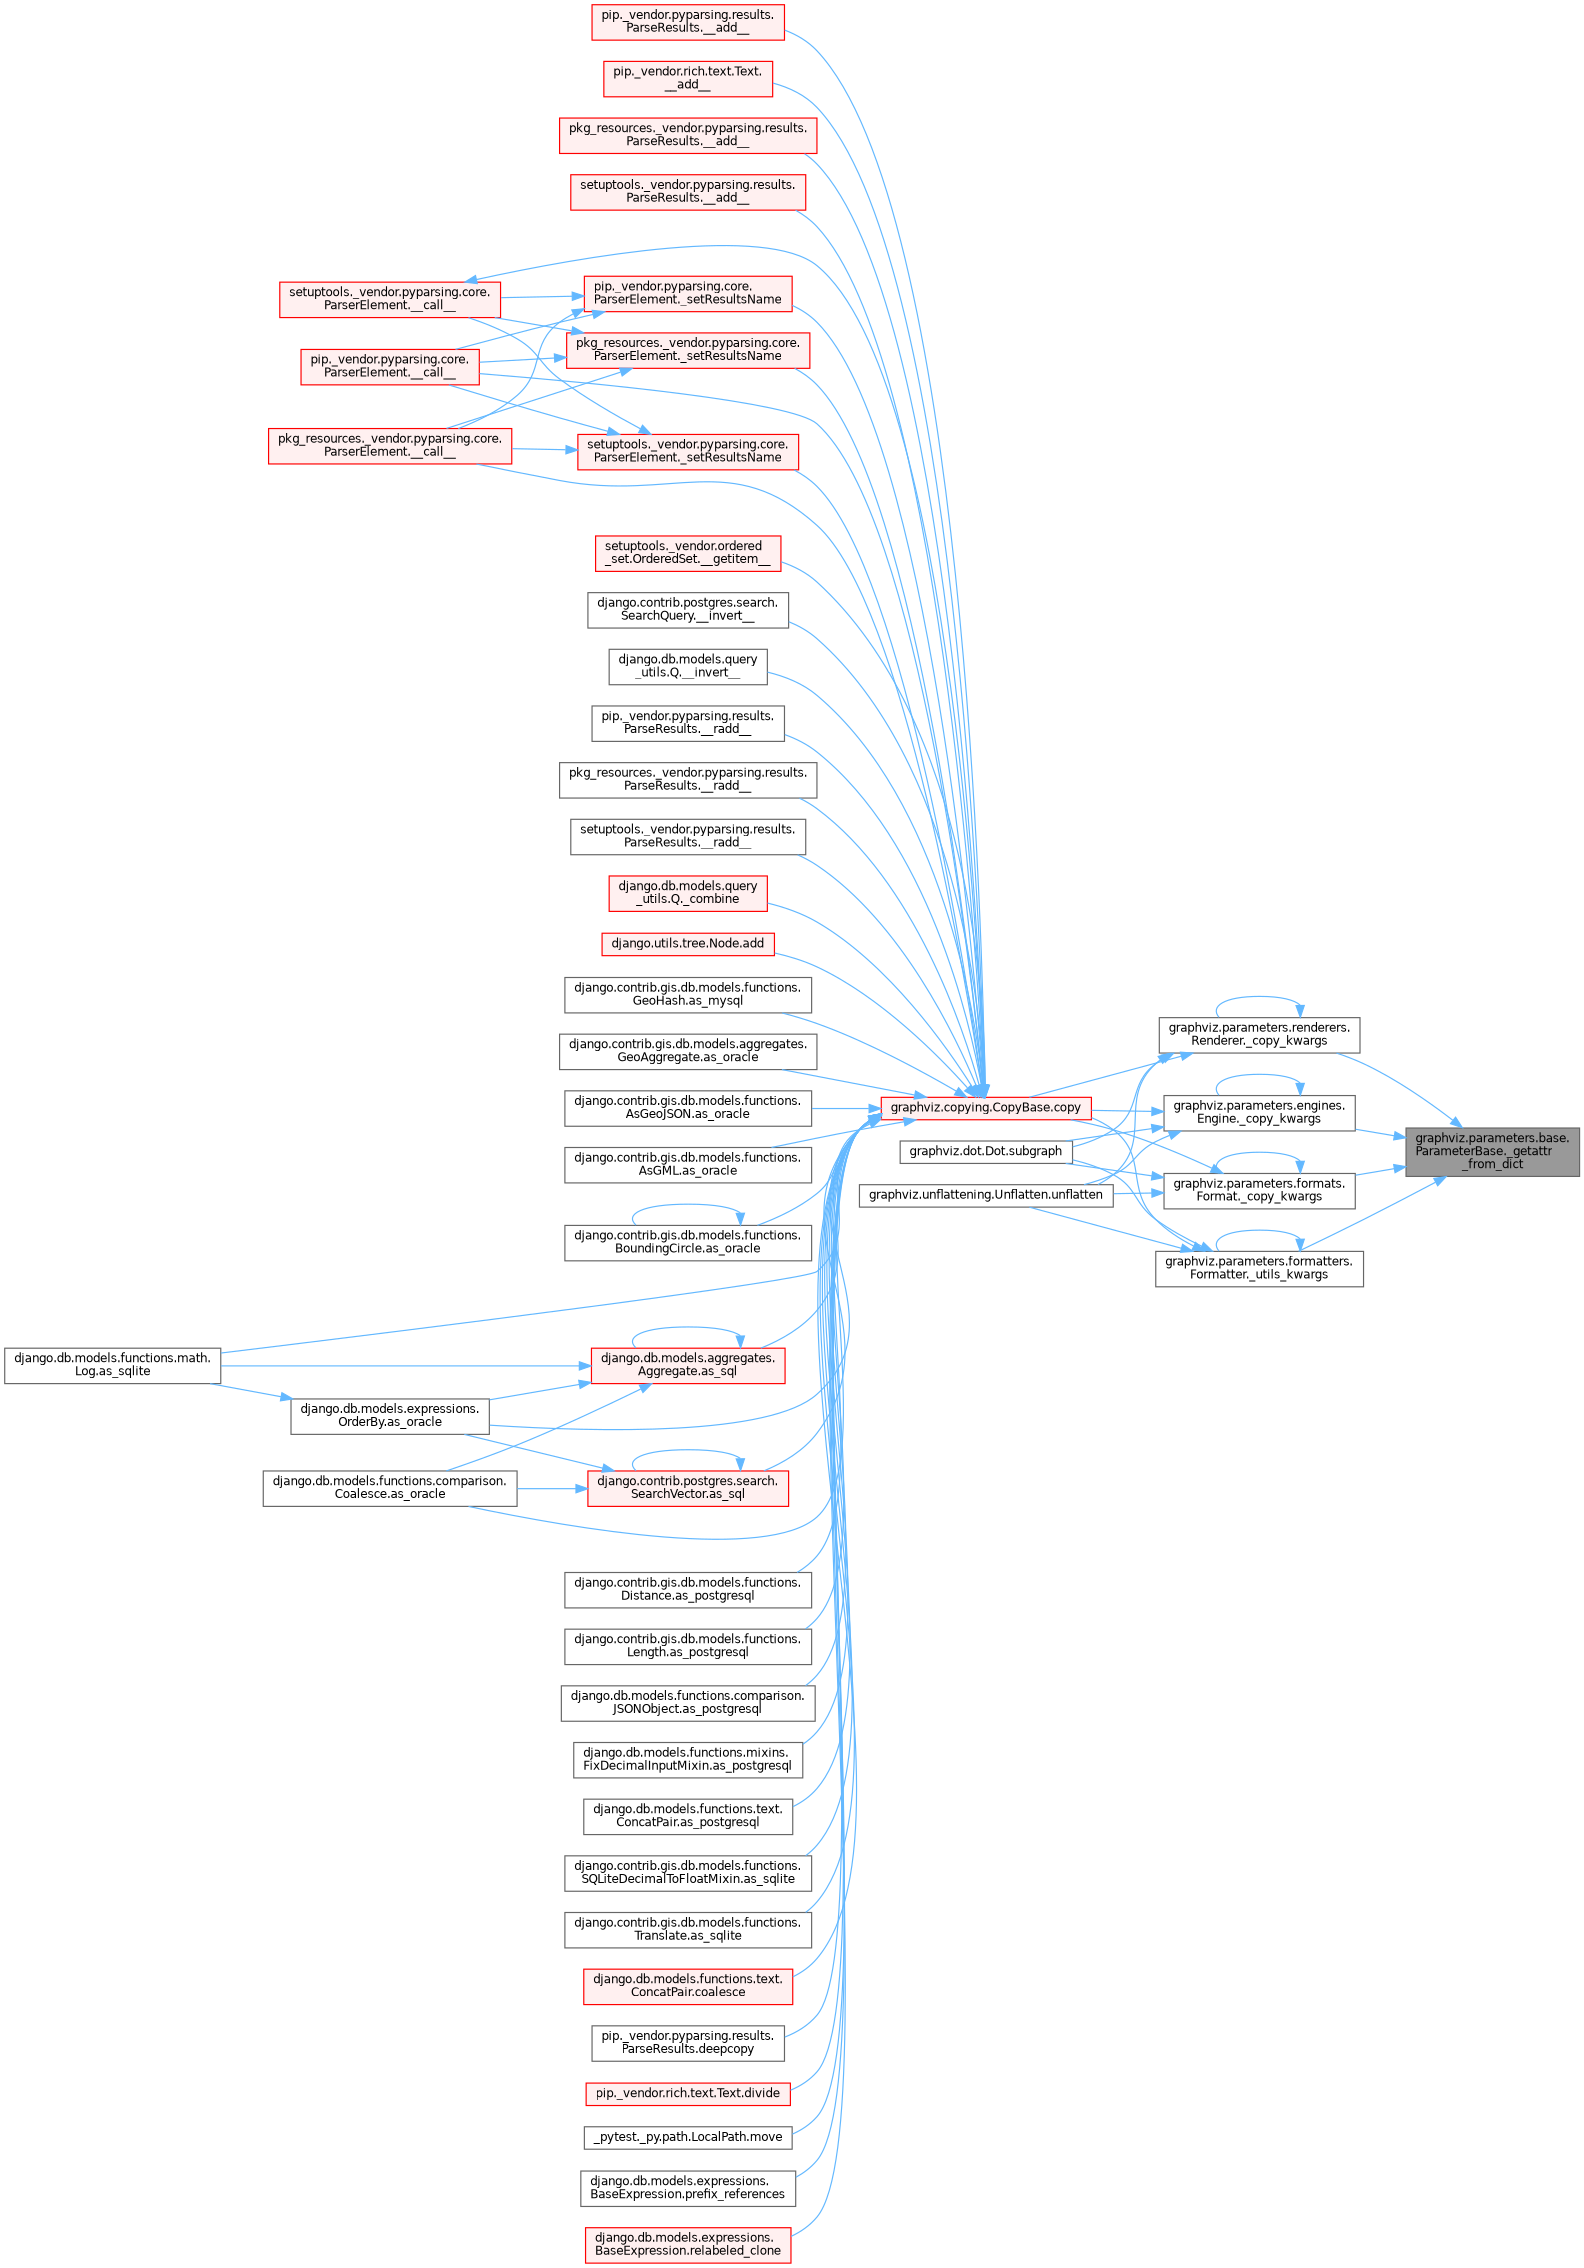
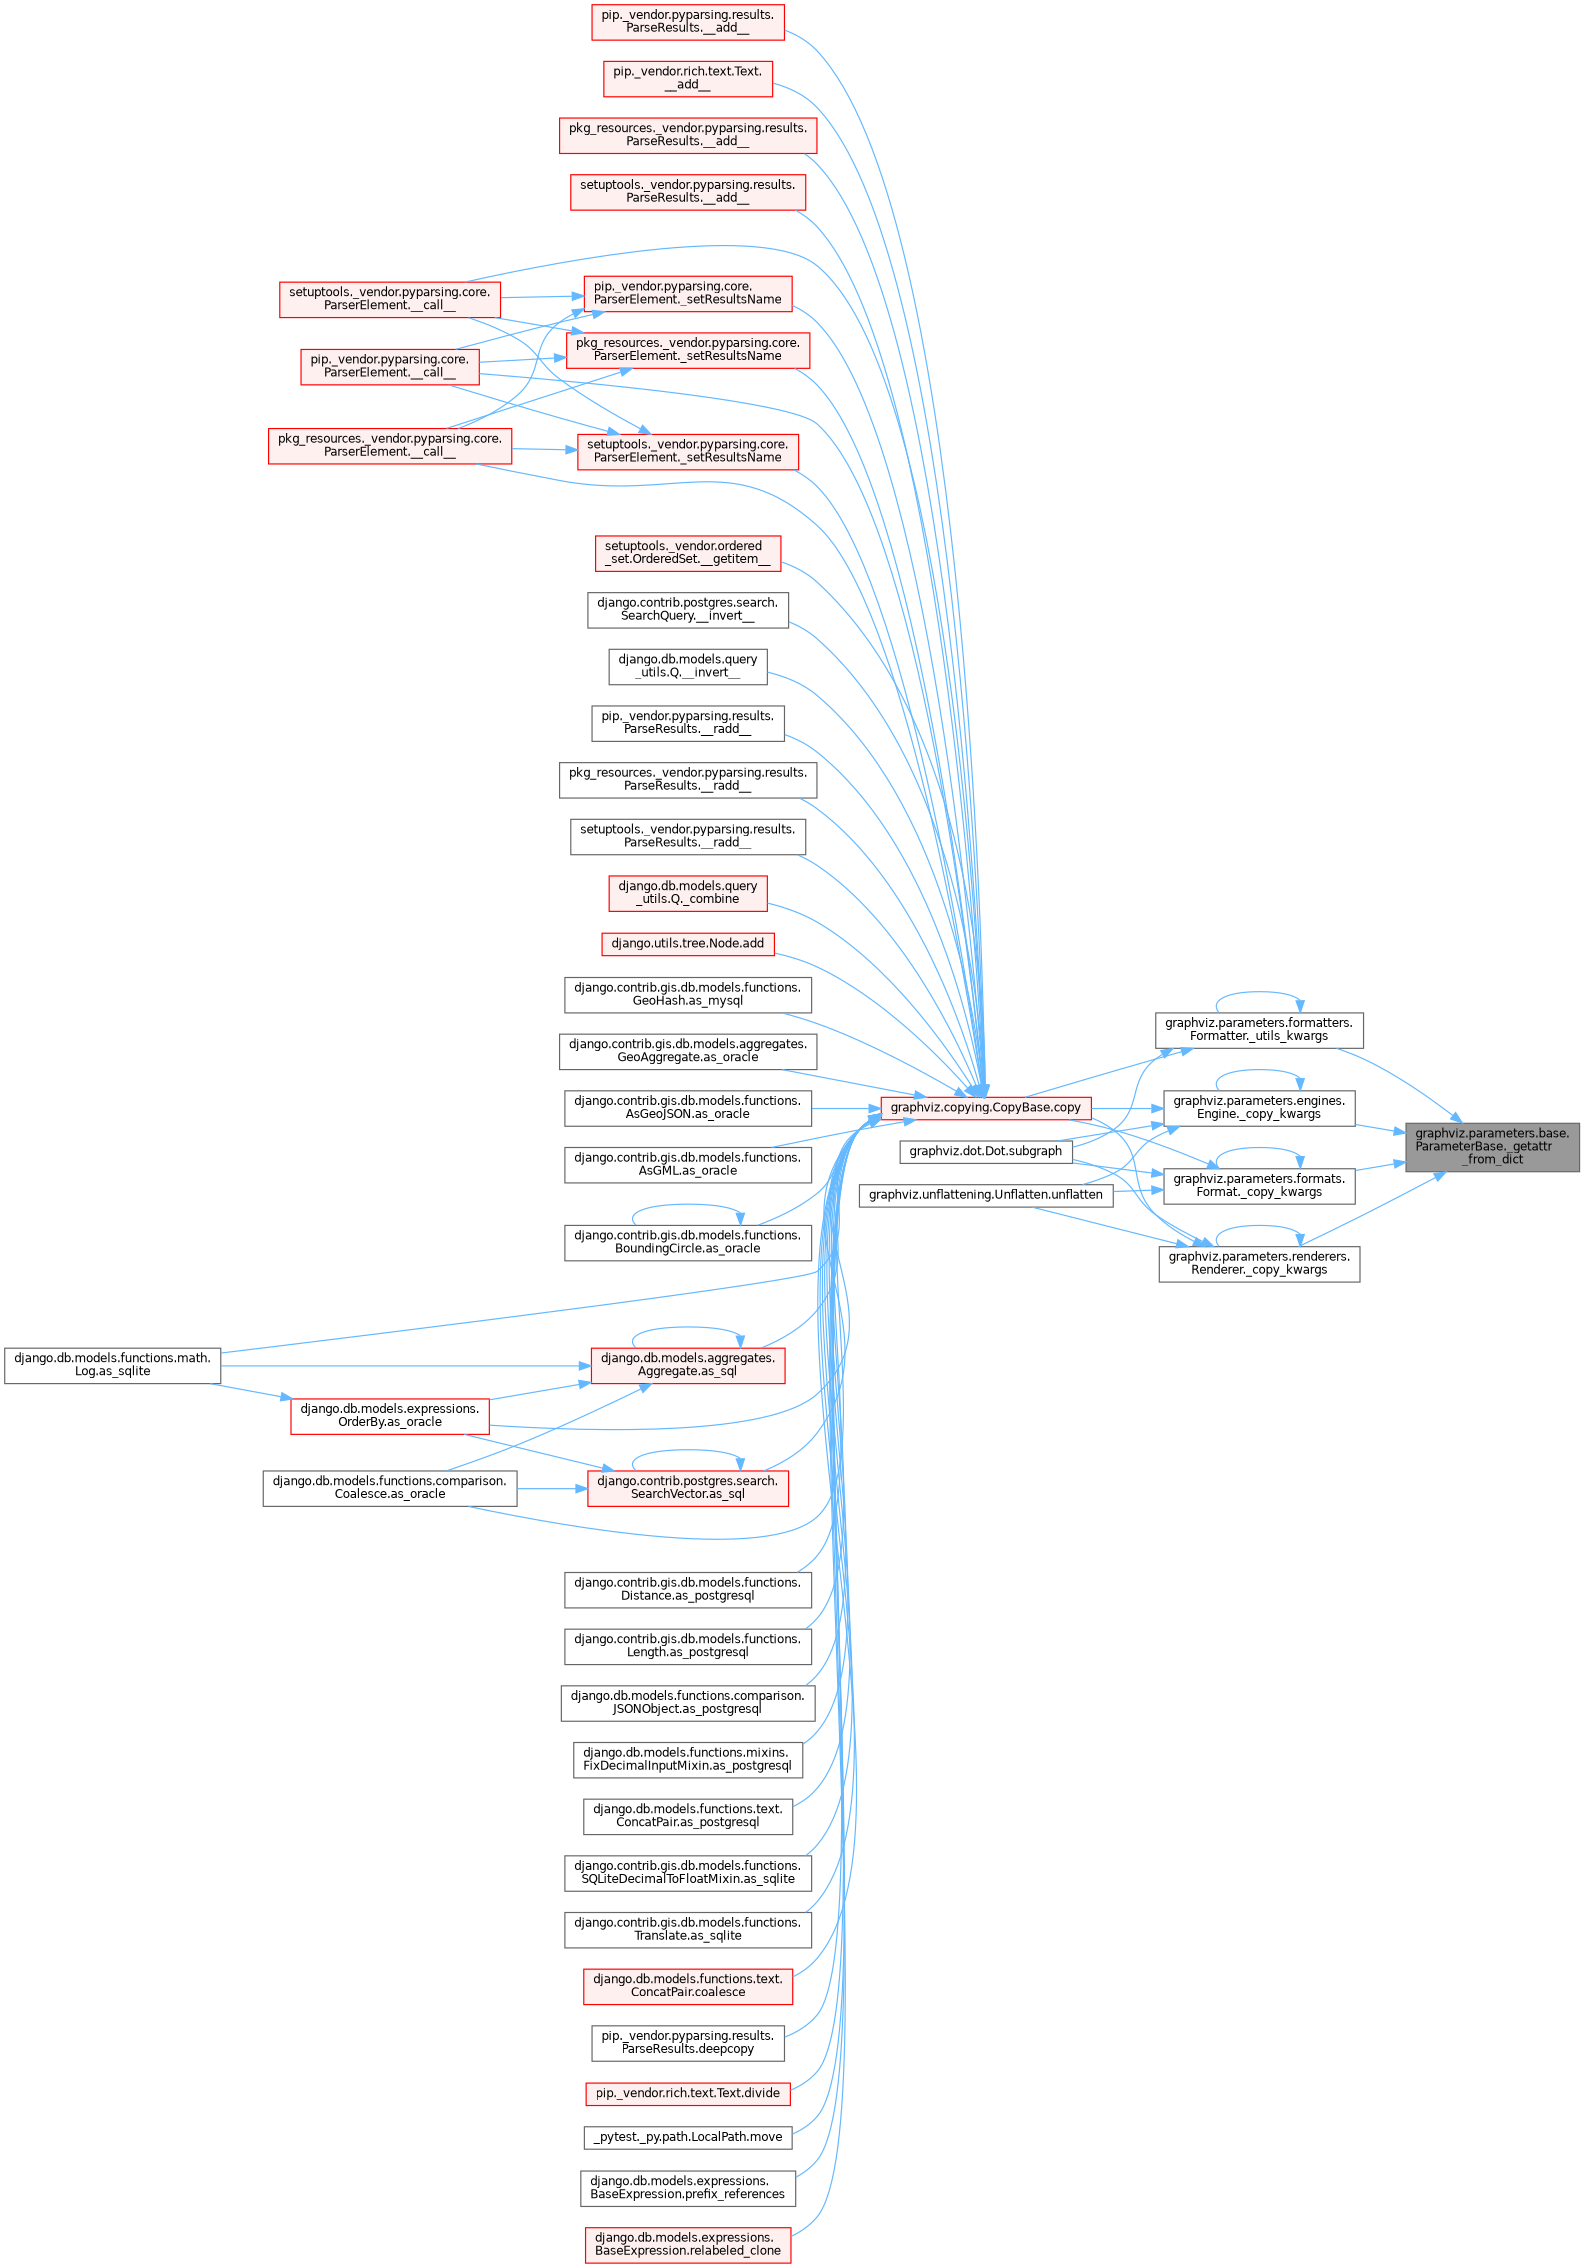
  digraph {
    rankdir=RL
    node [color=grey40 fillcolor=white fontname=Helvetica fontsize=10 shape=box style=filled]
    edge [color=steelblue1 dir=back fontname=Helvetica fontsize=10 labelfontname=Helvetica labelfontsize=10 style=solid]
    n1 [color=gray40 fillcolor=grey60 fontcolor=black height=0.2 label="graphviz.parameters.base.\lParameterBase._getattr\l_from_dict" width=0.4]
    n2 [height=0.2 label="graphviz.parameters.engines.\lEngine._copy_kwargs" width=0.4]
    n3 [height=0.2 label="graphviz.parameters.formats.\lFormat._copy_kwargs" width=0.4]
    n4 [height=0.2 label="graphviz.parameters.formatters.\lFormatter._utils_kwargs" width=0.4]
    n5 [height=0.2 label="graphviz.parameters.renderers.\lRenderer._copy_kwargs" width=0.4]
    n6 [color=red fillcolor="#FFF0F0" height=0.2 label="graphviz.copying.CopyBase.copy" width=0.4]
    n7 [height=0.2 label="graphviz.dot.Dot.subgraph" width=0.4]
    n8 [height=0.2 label="graphviz.unflattening.Unflatten.unflatten" width=0.4]
    n9 [color=red fillcolor="#FFF0F0" height=0.2 label="pip._vendor.pyparsing.results.\lParseResults.__add__" width=0.4]
    n10 [color=red fillcolor="#FFF0F0" height=0.2 label="pip._vendor.rich.text.Text.\l__add__" width=0.4]
    n11 [color=red fillcolor="#FFF0F0" height=0.2 label="pkg_resources._vendor.pyparsing.results.\lParseResults.__add__" width=0.4]
    n12 [color=red fillcolor="#FFF0F0" height=0.2 label="setuptools._vendor.pyparsing.results.\lParseResults.__add__" width=0.4]
    n13 [color=red fillcolor="#FFF0F0" height=0.2 label="pip._vendor.pyparsing.core.\lParserElement.__call__" width=0.4]
    n14 [color=red fillcolor="#FFF0F0" height=0.2 label="pkg_resources._vendor.pyparsing.core.\lParserElement.__call__" width=0.4]
    n15 [color=red fillcolor="#FFF0F0" height=0.2 label="setuptools._vendor.pyparsing.core.\lParserElement.__call__" width=0.4]
    n16 [color=red fillcolor="#FFF0F0" height=0.2 label="setuptools._vendor.ordered\l_set.OrderedSet.__getitem__" width=0.4]
    n17 [height=0.2 label="django.contrib.postgres.search.\lSearchQuery.__invert__" width=0.4]
    n18 [height=0.2 label="django.db.models.query\l_utils.Q.__invert__" width=0.4]
    n19 [height=0.2 label="pip._vendor.pyparsing.results.\lParseResults.__radd__" width=0.4]
    n20 [height=0.2 label="pkg_resources._vendor.pyparsing.results.\lParseResults.__radd__" width=0.4]
    n21 [height=0.2 label="setuptools._vendor.pyparsing.results.\lParseResults.__radd__" width=0.4]
    n22 [color=red fillcolor="#FFF0F0" height=0.2 label="django.db.models.query\l_utils.Q._combine" width=0.4]
    n23 [color=red fillcolor="#FFF0F0" height=0.2 label="pip._vendor.pyparsing.core.\lParserElement._setResultsName" width=0.4]
    n24 [color=red fillcolor="#FFF0F0" height=0.2 label="pkg_resources._vendor.pyparsing.core.\lParserElement._setResultsName" width=0.4]
    n25 [color=red fillcolor="#FFF0F0" height=0.2 label="setuptools._vendor.pyparsing.core.\lParserElement._setResultsName" width=0.4]
    n26 [color=red fillcolor="#FFF0F0" height=0.2 label="django.utils.tree.Node.add" width=0.4]
    n27 [height=0.2 label="django.contrib.gis.db.models.functions.\lGeoHash.as_mysql" width=0.4]
    n28 [height=0.2 label="django.contrib.gis.db.models.aggregates.\lGeoAggregate.as_oracle" width=0.4]
    n29 [height=0.2 label="django.contrib.gis.db.models.functions.\lAsGeoJSON.as_oracle" width=0.4]
    n30 [height=0.2 label="django.contrib.gis.db.models.functions.\lAsGML.as_oracle" width=0.4]
    n31 [height=0.2 label="django.contrib.gis.db.models.functions.\lBoundingCircle.as_oracle" width=0.4]
-   n32 [height=0.2 label="django.db.models.expressions.\lOrderBy.as_oracle" width=0.4]
+   n32 [color=red height=0.2 label="django.db.models.expressions.\lOrderBy.as_oracle" width=0.4]
    n33 [height=0.2 label="django.db.models.functions.comparison.\lCoalesce.as_oracle" width=0.4]
    n34 [height=0.2 label="django.contrib.gis.db.models.functions.\lDistance.as_postgresql" width=0.4]
    n35 [height=0.2 label="django.contrib.gis.db.models.functions.\lLength.as_postgresql" width=0.4]
    n36 [height=0.2 label="django.db.models.functions.comparison.\lJSONObject.as_postgresql" width=0.4]
    n37 [height=0.2 label="django.db.models.functions.mixins.\lFixDecimalInputMixin.as_postgresql" width=0.4]
    n38 [height=0.2 label="django.db.models.functions.text.\lConcatPair.as_postgresql" width=0.4]
    n39 [color=red fillcolor="#FFF0F0" height=0.2 label="django.contrib.postgres.search.\lSearchVector.as_sql" width=0.4]
    n40 [height=0.2 label="django.db.models.functions.math.\lLog.as_sqlite" width=0.4]
    n41 [color=red fillcolor="#FFF0F0" height=0.2 label="django.db.models.aggregates.\lAggregate.as_sql" width=0.4]
    n42 [height=0.2 label="django.contrib.gis.db.models.functions.\lSQLiteDecimalToFloatMixin.as_sqlite" width=0.4]
    n43 [height=0.2 label="django.contrib.gis.db.models.functions.\lTranslate.as_sqlite" width=0.4]
    n44 [color=red fillcolor="#FFF0F0" height=0.2 label="django.db.models.functions.text.\lConcatPair.coalesce" width=0.4]
    n45 [height=0.2 label="pip._vendor.pyparsing.results.\lParseResults.deepcopy" width=0.4]
    n46 [color=red fillcolor="#FFF0F0" height=0.2 label="pip._vendor.rich.text.Text.divide" width=0.4]
    n47 [height=0.2 label="_pytest._py.path.LocalPath.move" width=0.4]
    n48 [height=0.2 label="django.db.models.expressions.\lBaseExpression.prefix_references" width=0.4]
    n49 [color=red fillcolor="#FFF0F0" height=0.2 label="django.db.models.expressions.\lBaseExpression.relabeled_clone" width=0.4]
    n1 -> n2
    n1 -> n3
    n1 -> n4
    n1 -> n5
    n2 -> n2
    n2 -> n6
    n2 -> n7
    n2 -> n8
    n3 -> n3
    n3 -> n6
    n3 -> n7
    n3 -> n8
    n4 -> n4
    n4 -> n6
    n4 -> n7
-   n4 -> n8
    n5 -> n5
    n5 -> n6
    n5 -> n7
    n5 -> n8
    n6 -> n9
    n6 -> n10
    n6 -> n11
    n6 -> n12
    n6 -> n13
    n6 -> n14
-   n15 -> n6
+   n6 -> n15
    n6 -> n16
    n6 -> n17
    n6 -> n18
    n6 -> n19
    n6 -> n20
    n6 -> n21
    n6 -> n22
    n6 -> n23
    n6 -> n24
    n6 -> n25
    n6 -> n26
    n6 -> n27
    n6 -> n28
    n6 -> n29
    n6 -> n30
    n6 -> n31
    n6 -> n32
    n6 -> n33
    n6 -> n34
    n6 -> n35
    n6 -> n36
    n6 -> n37
    n6 -> n38
    n6 -> n39
    n6 -> n40
    n6 -> n41
    n6 -> n42
    n6 -> n43
    n6 -> n44
    n6 -> n45
    n6 -> n46
    n6 -> n47
    n6 -> n48
    n6 -> n49
    n23 -> n13
    n23 -> n14
    n23 -> n15
    n24 -> n13
    n24 -> n14
    n24 -> n15
    n25 -> n13
    n25 -> n14
    n25 -> n15
    n31 -> n31
    n32 -> n40
    n39 -> n32
    n39 -> n33
    n39 -> n39
    n41 -> n32
    n41 -> n33
    n41 -> n40
    n41 -> n41
  }
